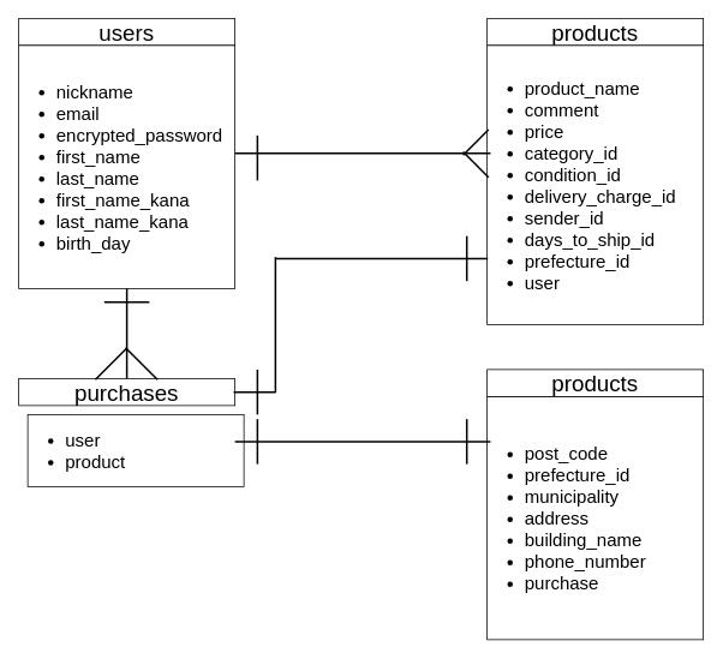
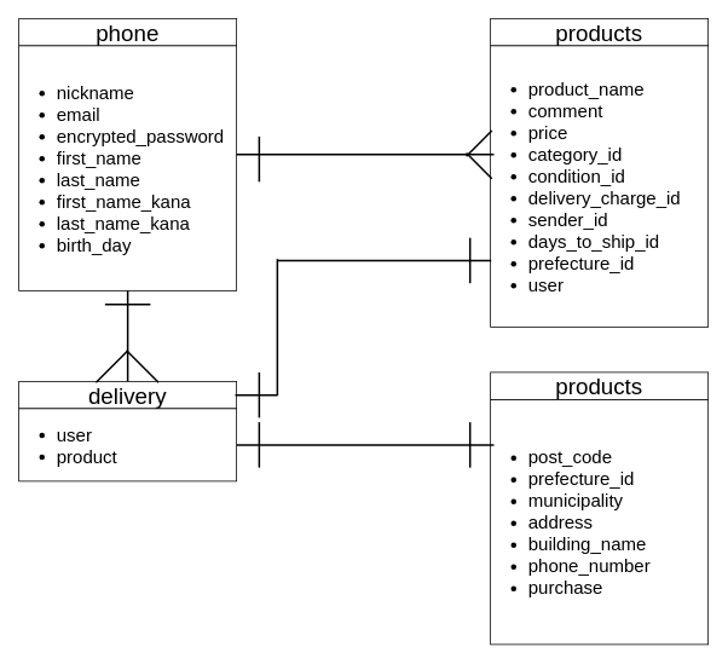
  <mxCell id="0" />
  <mxCell id="1" parent="0" />
- <mxCell id="2" value="&lt;font style=&quot;font-size: 25px&quot;&gt;users&lt;/font&gt;" style="whiteSpace=wrap;html=1;" vertex="1" parent="1"><mxGeometry x="20" y="20" width="240" height="30" as="geometry" /></mxCell>
+ <mxCell id="2" value="&lt;font style=&quot;font-size: 25px&quot;&gt;phone&lt;/font&gt;" style="whiteSpace=wrap;html=1;" vertex="1" parent="1"><mxGeometry x="20" y="20" width="240" height="30" as="geometry" /></mxCell>
  <mxCell id="3" value="&lt;ul style=&quot;font-size: 20px&quot;&gt;&lt;li&gt;nickname&lt;/li&gt;&lt;li&gt;email&lt;/li&gt;&lt;li&gt;encrypted_password&lt;/li&gt;&lt;li&gt;first_name&lt;/li&gt;&lt;li&gt;last_name&lt;/li&gt;&lt;li&gt;first_name_kana&lt;/li&gt;&lt;li&gt;last_name_kana&lt;/li&gt;&lt;li&gt;birth_day&lt;/li&gt;&lt;/ul&gt;" style="whiteSpace=wrap;html=1;fontSize=25;align=left;" vertex="1" parent="1"><mxGeometry x="20" y="50" width="240" height="270" as="geometry" /></mxCell>
  <mxCell id="4" value="&lt;span style=&quot;font-size: 25px&quot;&gt;products&lt;/span&gt;" style="whiteSpace=wrap;html=1;" vertex="1" parent="1"><mxGeometry x="540" y="20" width="240" height="30" as="geometry" /></mxCell>
  <mxCell id="5" value="&lt;ul style=&quot;font-size: 20px&quot;&gt;&lt;li&gt;product_name&lt;/li&gt;&lt;li&gt;comment&lt;/li&gt;&lt;li&gt;price&lt;/li&gt;&lt;li&gt;category_id&lt;/li&gt;&lt;li&gt;condition_id&lt;/li&gt;&lt;li&gt;delivery_charge_id&lt;/li&gt;&lt;li&gt;sender_id&lt;/li&gt;&lt;li&gt;days_to_ship_id&lt;/li&gt;&lt;li&gt;prefecture_id&lt;/li&gt;&lt;li&gt;user&lt;/li&gt;&lt;/ul&gt;" style="whiteSpace=wrap;html=1;fontSize=25;align=left;" vertex="1" parent="1"><mxGeometry x="540" y="50" width="240" height="310" as="geometry" /></mxCell>
- <mxCell id="6" value="&lt;span style=&quot;font-size: 25px&quot;&gt;purchases&lt;/span&gt;" style="whiteSpace=wrap;html=1;" vertex="1" parent="1"><mxGeometry x="20" y="420" width="240" height="30" as="geometry" /></mxCell>
- <mxCell id="7" value="&lt;ul style=&quot;font-size: 20px&quot;&gt;&lt;li&gt;user&lt;/li&gt;&lt;li&gt;product&lt;/li&gt;&lt;/ul&gt;" style="whiteSpace=wrap;html=1;fontSize=25;align=left;" vertex="1" parent="1"><mxGeometry x="30" y="460" width="240" height="80" as="geometry" /></mxCell>
+ <mxCell id="6" value="&lt;span style=&quot;font-size: 25px&quot;&gt;delivery&lt;/span&gt;" style="whiteSpace=wrap;html=1;" vertex="1" parent="1"><mxGeometry x="20" y="420" width="240" height="30" as="geometry" /></mxCell>
+ <mxCell id="7" value="&lt;ul style=&quot;font-size: 20px&quot;&gt;&lt;li&gt;user&lt;/li&gt;&lt;li&gt;product&lt;/li&gt;&lt;/ul&gt;" style="whiteSpace=wrap;html=1;fontSize=25;align=left;" vertex="1" parent="1"><mxGeometry x="20" y="450" width="240" height="80" as="geometry" /></mxCell>
  <mxCell id="8" value="&lt;ul style=&quot;font-size: 20px&quot;&gt;&lt;li&gt;post_code&lt;/li&gt;&lt;li&gt;prefecture_id&lt;/li&gt;&lt;li&gt;municipality&lt;/li&gt;&lt;li&gt;address&lt;/li&gt;&lt;li&gt;building_name&lt;/li&gt;&lt;li&gt;phone_number&lt;/li&gt;&lt;li&gt;purchase&lt;/li&gt;&lt;/ul&gt;" style="whiteSpace=wrap;html=1;fontSize=25;align=left;" vertex="1" parent="1"><mxGeometry x="540" y="440" width="240" height="270" as="geometry" /></mxCell>
  <mxCell id="9" value="&lt;span style=&quot;font-size: 25px&quot;&gt;products&lt;/span&gt;" style="whiteSpace=wrap;html=1;" vertex="1" parent="1"><mxGeometry x="540" y="410" width="240" height="30" as="geometry" /></mxCell>
  <mxCell id="10" value="" style="line;strokeWidth=2;direction=south;html=1;fontSize=20;" vertex="1" parent="1"><mxGeometry x="280" y="150" width="10" height="50" as="geometry" /></mxCell>
  <mxCell id="11" value="" style="line;strokeWidth=2;direction=south;html=1;fontSize=20;rotation=90;" vertex="1" parent="1"><mxGeometry x="396.88" y="28" width="10" height="283.75" as="geometry" /></mxCell>
  <mxCell id="12" value="" style="line;strokeWidth=2;direction=south;html=1;fontSize=20;rotation=45;" vertex="1" parent="1"><mxGeometry x="522.43" y="137.57" width="10" height="40" as="geometry" /></mxCell>
  <mxCell id="13" value="" style="line;strokeWidth=2;direction=south;html=1;fontSize=20;rotation=-45;" vertex="1" parent="1"><mxGeometry x="522.43" y="162.43" width="10" height="40" as="geometry" /></mxCell>
  <mxCell id="14" value="" style="line;strokeWidth=2;direction=south;html=1;fontSize=20;" vertex="1" parent="1"><mxGeometry x="135" y="320" width="10" height="100" as="geometry" /></mxCell>
  <mxCell id="15" value="" style="line;strokeWidth=2;direction=south;html=1;fontSize=20;rotation=90;" vertex="1" parent="1"><mxGeometry x="135" y="310" width="10" height="50" as="geometry" /></mxCell>
  <mxCell id="16" value="" style="line;strokeWidth=2;direction=south;html=1;fontSize=20;rotation=45;" vertex="1" parent="1"><mxGeometry x="116.46" y="378.54" width="12.57" height="50" as="geometry" /></mxCell>
  <mxCell id="17" value="" style="line;strokeWidth=2;direction=south;html=1;fontSize=20;rotation=135;" vertex="1" parent="1"><mxGeometry x="150" y="378.54" width="12.57" height="50" as="geometry" /></mxCell>
  <mxCell id="18" value="" style="line;strokeWidth=2;direction=south;html=1;fontSize=20;rotation=90;" vertex="1" parent="1"><mxGeometry x="277" y="411.57" width="10" height="46.88" as="geometry" /></mxCell>
  <mxCell id="19" value="" style="line;strokeWidth=2;direction=south;html=1;fontSize=20;rotation=90;" vertex="1" parent="1"><mxGeometry x="396.88" y="348.13" width="10" height="283.75" as="geometry" /></mxCell>
  <mxCell id="20" value="" style="line;strokeWidth=2;direction=south;html=1;fontSize=20;rotation=-180;" vertex="1" parent="1"><mxGeometry x="300" y="285" width="10" height="150" as="geometry" /></mxCell>
  <mxCell id="21" value="" style="line;strokeWidth=2;direction=south;html=1;fontSize=20;rotation=90;" vertex="1" parent="1"><mxGeometry x="421.15" y="169.06" width="4" height="235.21" as="geometry" /></mxCell>
  <mxCell id="22" value="" style="line;strokeWidth=2;direction=south;html=1;fontSize=20;rotation=-180;" vertex="1" parent="1"><mxGeometry x="280" y="465.01" width="10" height="50" as="geometry" /></mxCell>
  <mxCell id="23" value="" style="line;strokeWidth=2;direction=south;html=1;fontSize=20;rotation=-180;" vertex="1" parent="1"><mxGeometry x="280" y="410.01" width="10" height="50" as="geometry" /></mxCell>
  <mxCell id="24" value="" style="line;strokeWidth=2;direction=south;html=1;fontSize=20;rotation=-180;" vertex="1" parent="1"><mxGeometry x="512.43" y="261.75" width="10" height="50" as="geometry" /></mxCell>
  <mxCell id="25" value="" style="line;strokeWidth=2;direction=south;html=1;fontSize=20;rotation=-180;" vertex="1" parent="1"><mxGeometry x="512.43" y="465.01" width="10" height="50" as="geometry" /></mxCell>
